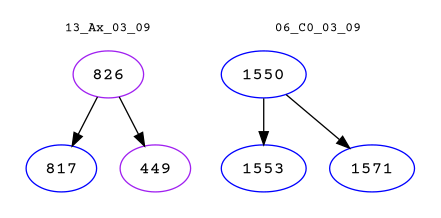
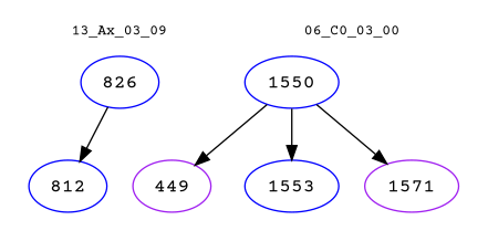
  digraph {
    fontname="Courier Prime"
    node [color=blue fontname="Courier Prime"]
    edge [color=black fontname="Courier Prime"]
-   n1 [color=purple label=826]
-   n2 [label=817]
+   n1 [label=826]
+   n2 [label=812]
    n3 [color=purple label=449]
    n4 [label=1550]
    n5 [label=1553]
-   n6 [label=1571]
+   n6 [color=purple label=1571]
    subgraph cluster_1 {
      color=white
      fontsize=10
      label="13_Ax_03_09"
      n1
      n2
      n3
    }
    subgraph cluster_2 {
      color=white
      fontsize=10
-     label="06_C0_03_09"
+     label="06_C0_03_00"
      n4
      n5
      n6
    }
    n1 -> n2
-   n1 -> n3
+   n4 -> n3
    n4 -> n5
    n4 -> n6
  }
